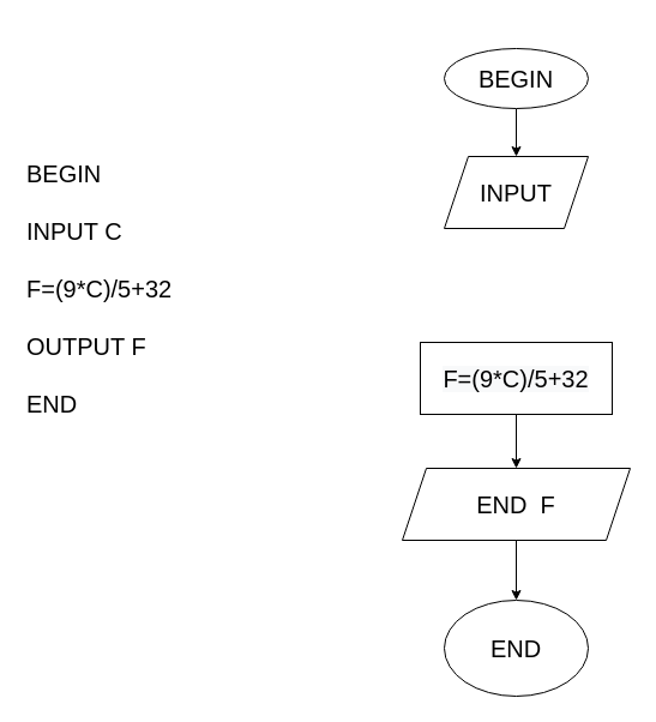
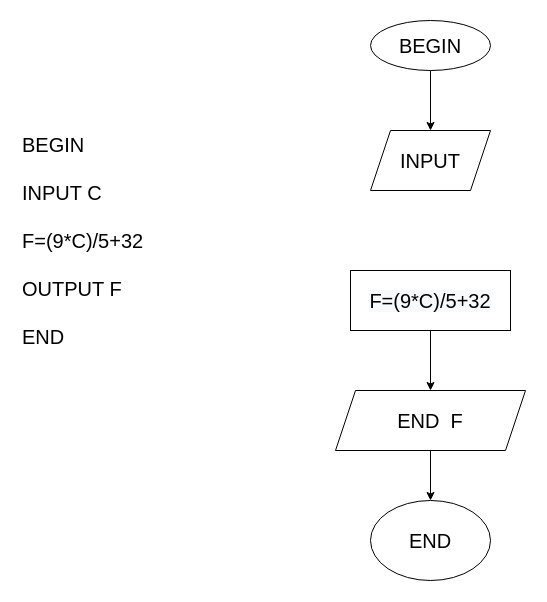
  <mxCell id="0" />
  <mxCell id="1" parent="0" />
  <mxCell id="2" value="BEGIN&lt;br&gt;&lt;br&gt;INPUT C&lt;br&gt;&lt;br&gt;F=(9*C)/5+32&lt;br&gt;&lt;br&gt;OUTPUT F&lt;br&gt;&lt;br&gt;END" style="text;html=1;resizable=0;autosize=1;align=left;verticalAlign=middle;points=[];fillColor=none;strokeColor=none;rounded=0;fontSize=20;" vertex="1" parent="1"><mxGeometry x="20" y="130" width="140" height="220" as="geometry" /></mxCell>
  <mxCell id="3" style="edgeStyle=orthogonalEdgeStyle;rounded=0;orthogonalLoop=1;jettySize=auto;html=1;entryX=0.5;entryY=0;entryDx=0;entryDy=0;fontSize=20;" edge="1" parent="1" source="4" target="5"><mxGeometry relative="1" as="geometry" /></mxCell>
- <mxCell id="4" value="BEGIN" style="ellipse;whiteSpace=wrap;html=1;fontSize=20;" vertex="1" parent="1"><mxGeometry x="370" y="40" width="120" height="50" as="geometry" /></mxCell>
+ <mxCell id="4" value="BEGIN" style="ellipse;whiteSpace=wrap;html=1;fontSize=20;" vertex="1" parent="1"><mxGeometry x="370" y="20" width="120" height="50" as="geometry" /></mxCell>
  <mxCell id="5" value="INPUT" style="shape=parallelogram;perimeter=parallelogramPerimeter;whiteSpace=wrap;html=1;fixedSize=1;fontSize=20;" vertex="1" parent="1"><mxGeometry x="370" y="130" width="120" height="60" as="geometry" /></mxCell>
  <mxCell id="6" value="" style="edgeStyle=orthogonalEdgeStyle;rounded=0;orthogonalLoop=1;jettySize=auto;html=1;fontSize=20;" edge="1" parent="1" source="7" target="9"><mxGeometry relative="1" as="geometry" /></mxCell>
- <mxCell id="7" value="&#10;&#10;&lt;span style=&quot;color: rgb(0, 0, 0); font-family: helvetica; font-size: 20px; font-style: normal; font-weight: 400; letter-spacing: normal; text-align: left; text-indent: 0px; text-transform: none; word-spacing: 0px; background-color: rgb(248, 249, 250); display: inline; float: none;&quot;&gt;F=(9*C)/5+32&lt;/span&gt;&#10;&#10;" style="rounded=0;whiteSpace=wrap;html=1;fontSize=20;" vertex="1" parent="1"><mxGeometry x="350" y="285" width="160" height="60" as="geometry" /></mxCell>
+ <mxCell id="7" value="&#10;&#10;&lt;span style=&quot;color: rgb(0, 0, 0); font-family: helvetica; font-size: 20px; font-style: normal; font-weight: 400; letter-spacing: normal; text-align: left; text-indent: 0px; text-transform: none; word-spacing: 0px; background-color: rgb(248, 249, 250); display: inline; float: none;&quot;&gt;F=(9*C)/5+32&lt;/span&gt;&#10;&#10;" style="rounded=0;whiteSpace=wrap;html=1;fontSize=20;" vertex="1" parent="1"><mxGeometry x="350" y="270" width="160" height="60" as="geometry" /></mxCell>
  <mxCell id="8" style="edgeStyle=orthogonalEdgeStyle;rounded=0;orthogonalLoop=1;jettySize=auto;html=1;entryX=0.5;entryY=0;entryDx=0;entryDy=0;fontSize=20;" edge="1" parent="1" source="9" target="10"><mxGeometry relative="1" as="geometry" /></mxCell>
  <mxCell id="9" value="END&amp;nbsp; F" style="shape=parallelogram;perimeter=parallelogramPerimeter;whiteSpace=wrap;html=1;fixedSize=1;fontSize=20;" vertex="1" parent="1"><mxGeometry x="335" y="390" width="190" height="60" as="geometry" /></mxCell>
  <mxCell id="10" value="END" style="ellipse;whiteSpace=wrap;html=1;fontSize=20;" vertex="1" parent="1"><mxGeometry x="370" y="500" width="120" height="80" as="geometry" /></mxCell>
